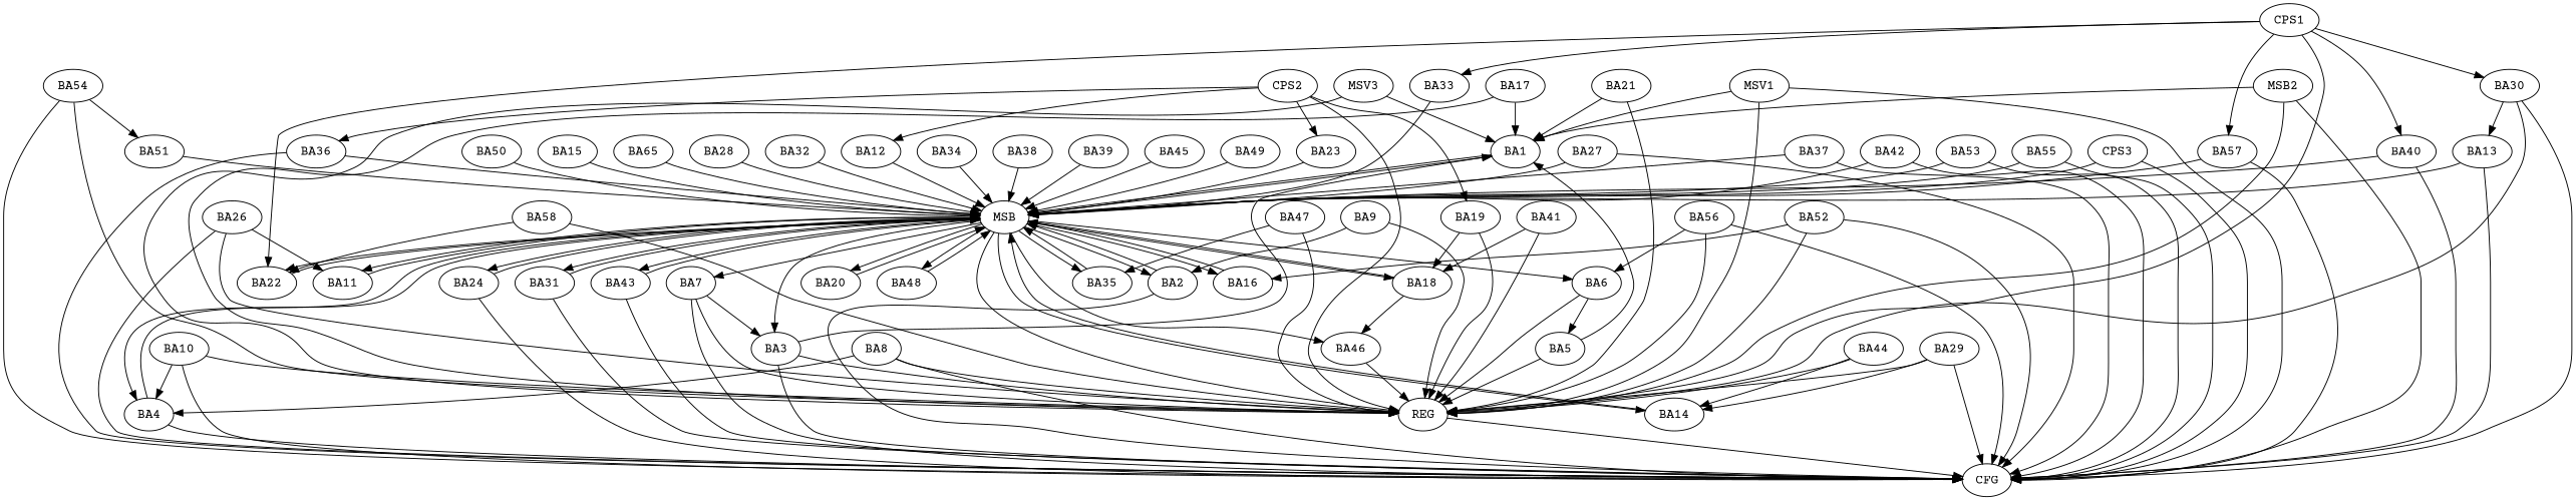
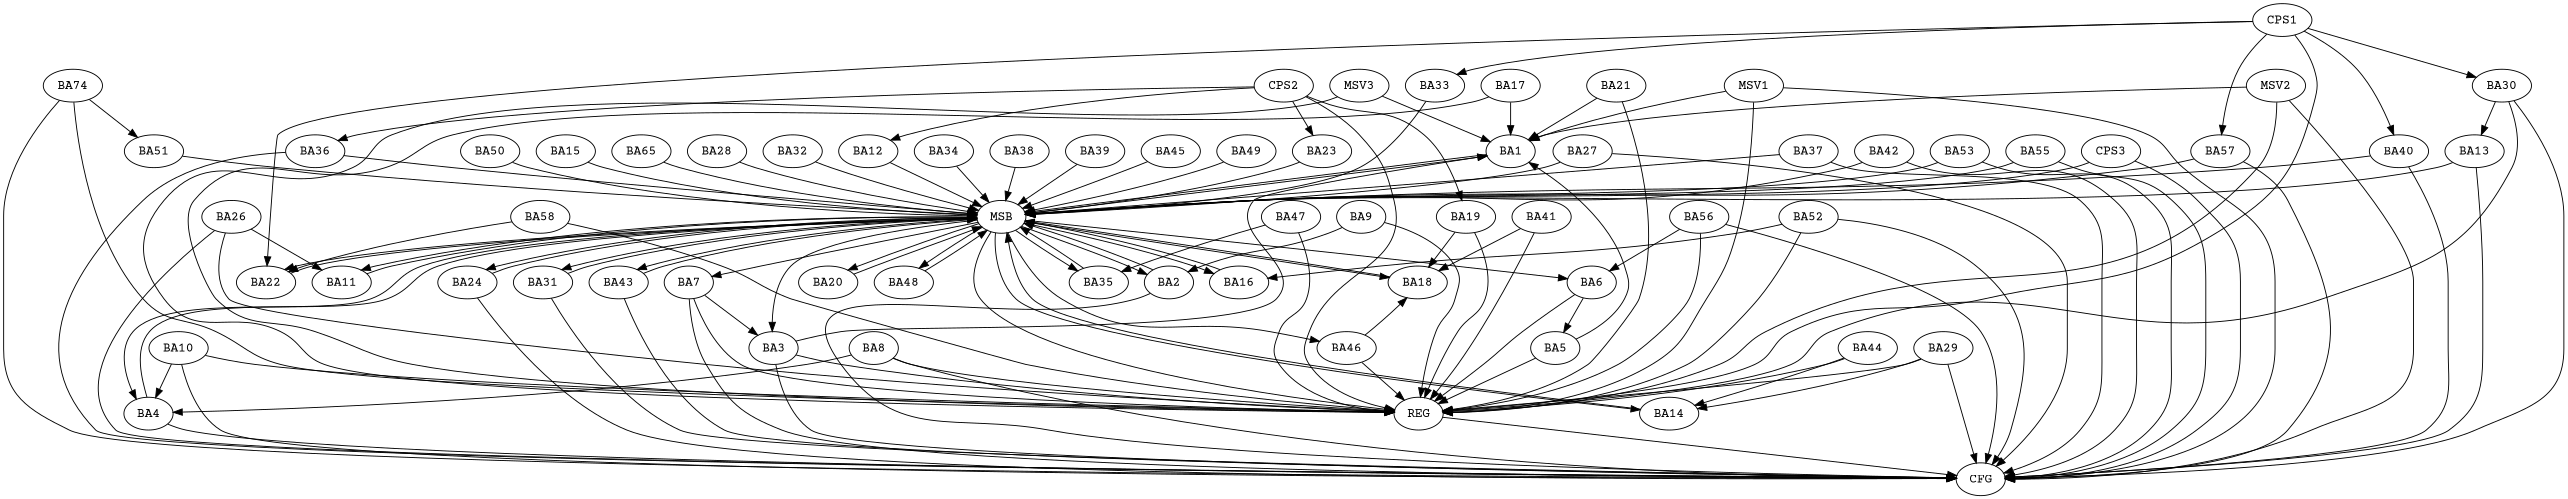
  strict digraph {
    fontname="Courier Prime"
    node [fontname="Courier Prime"]
    edge [fontname="Courier Prime"]
    n1 [label=BA1]
    n2 [label=MSB]
    n3 [label=BA2]
    n4 [label=BA3]
    n5 [label=REG]
    n6 [label=BA4]
    n7 [label=BA6]
    n8 [label=BA7]
    n9 [label=BA11]
    n10 [label=BA14]
    n11 [label=BA16]
    n12 [label=BA18]
    n13 [label=BA20]
    n14 [label=BA22]
    n15 [label=BA24]
    n16 [label=BA31]
    n17 [label=BA35]
    n18 [label=BA43]
    n19 [label=BA46]
    n20 [label=BA48]
    n21 [label=CFG]
    n22 [label=BA5]
    n23 [label=BA8]
    n24 [label=BA9]
    n25 [label=BA10]
    n26 [label=BA12]
    n27 [label=BA13]
    n28 [label=BA15]
    n29 [label=BA17]
    n30 [label=BA19]
    n31 [label=BA21]
    n32 [label=BA23]
    n33 [label=BA65]
    n34 [label=BA26]
    n35 [label=BA27]
    n36 [label=BA28]
    n37 [label=BA29]
    n38 [label=BA30]
    n39 [label=BA32]
    n40 [label=BA33]
    n41 [label=BA34]
    n42 [label=BA36]
    n43 [label=BA37]
    n44 [label=BA38]
    n45 [label=BA39]
    n46 [label=BA40]
    n47 [label=BA41]
    n48 [label=BA42]
    n49 [label=BA44]
    n50 [label=BA45]
    n51 [label=BA47]
    n52 [label=BA49]
    n53 [label=BA50]
    n54 [label=BA51]
    n55 [label=BA52]
    n56 [label=BA53]
-   n57 [label=BA54]
+   n57 [label=BA74]
    n58 [label=BA55]
    n59 [label=BA56]
    n60 [label=BA57]
    n61 [label=BA58]
    n62 [label=CPS1]
    n63 [label=CPS2]
    n64 [label=CPS3]
    n65 [label=MSV1]
-   n66 [label=MSB2]
+   n66 [label=MSV2]
    n67 [label=MSV3]
    n1 -> n2
    n2 -> n1
    n2 -> n3
    n2 -> n4
    n2 -> n5
    n2 -> n6
    n2 -> n7
    n2 -> n8
    n2 -> n9
    n2 -> n10
    n2 -> n11
    n2 -> n12
    n2 -> n13
    n2 -> n14
    n2 -> n15
    n2 -> n16
    n2 -> n17
    n2 -> n18
    n2 -> n19
    n2 -> n20
    n3 -> n2
    n3 -> n21
    n4 -> n1
    n4 -> n5
    n4 -> n21
    n5 -> n21
    n6 -> n2
    n6 -> n21
    n7 -> n5
    n7 -> n22
    n8 -> n4
    n8 -> n5
    n8 -> n21
    n9 -> n2
    n10 -> n2
    n11 -> n2
    n12 -> n2
    n13 -> n2
    n14 -> n2
    n15 -> n2
    n15 -> n21
    n16 -> n2
    n16 -> n21
    n17 -> n2
    n18 -> n2
    n18 -> n21
    n19 -> n5
-   n12 -> n19
+   n19 -> n12
    n20 -> n2
    n22 -> n1
    n22 -> n5
    n23 -> n5
    n23 -> n6
    n23 -> n21
    n24 -> n3
    n24 -> n5
    n25 -> n5
    n25 -> n6
    n25 -> n21
    n26 -> n2
    n27 -> n2
    n27 -> n21
    n28 -> n2
    n29 -> n1
    n29 -> n5
    n30 -> n5
    n30 -> n12
    n31 -> n1
    n31 -> n5
    n32 -> n2
    n33 -> n2
    n34 -> n5
    n34 -> n9
    n34 -> n21
    n35 -> n2
    n35 -> n21
    n36 -> n2
    n37 -> n5
    n37 -> n10
    n37 -> n21
    n38 -> n5
    n38 -> n21
    n38 -> n27
    n39 -> n2
    n40 -> n2
    n41 -> n2
    n42 -> n2
    n42 -> n21
    n43 -> n2
    n43 -> n21
    n44 -> n2
    n45 -> n2
    n46 -> n2
    n46 -> n21
    n47 -> n5
    n47 -> n12
    n48 -> n2
    n48 -> n21
    n49 -> n5
    n49 -> n10
    n50 -> n2
    n51 -> n5
    n51 -> n17
    n52 -> n2
    n53 -> n2
    n54 -> n2
    n55 -> n5
    n55 -> n11
    n55 -> n21
    n56 -> n2
    n56 -> n21
    n57 -> n5
    n57 -> n21
    n57 -> n54
    n58 -> n2
    n58 -> n21
    n59 -> n5
    n59 -> n7
    n59 -> n21
    n60 -> n2
    n60 -> n21
    n61 -> n5
    n61 -> n14
    n62 -> n5
    n62 -> n14
    n62 -> n38
    n62 -> n40
    n62 -> n46
    n62 -> n60
    n63 -> n5
    n63 -> n26
    n63 -> n30
    n63 -> n32
    n63 -> n42
    n64 -> n2
    n64 -> n21
    n65 -> n1
    n65 -> n5
    n65 -> n21
    n66 -> n1
    n66 -> n5
    n66 -> n21
    n67 -> n1
    n67 -> n5
  }
